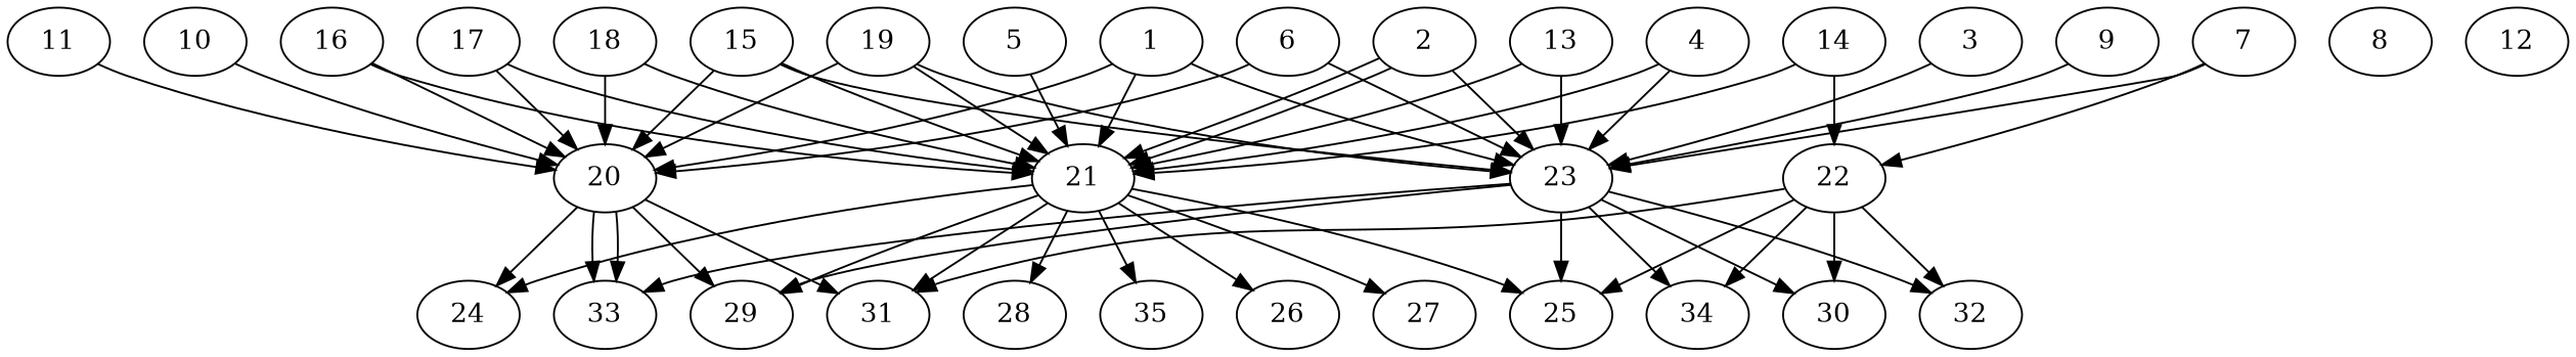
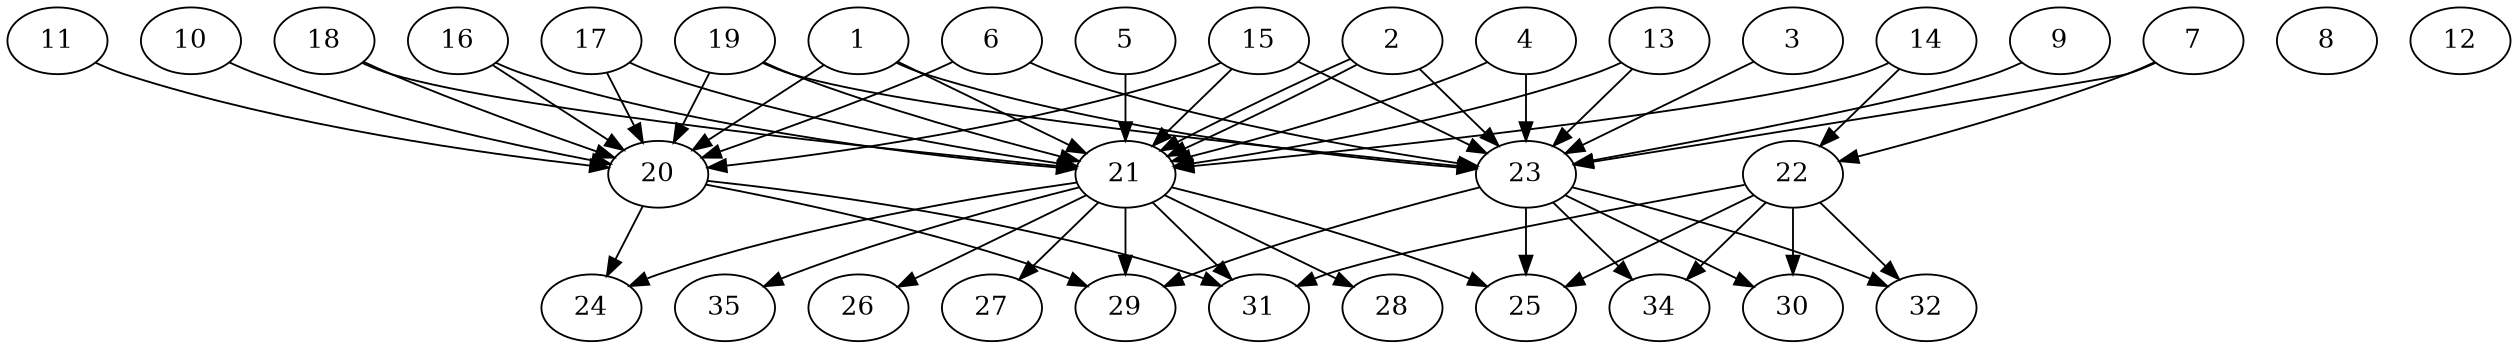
  digraph {
    node [alpha=0.16]
    1 [expect_size=22104345989394108]
    20 [alpha=0.05 expect_size=248897466978882400]
    21 [alpha=0.19 expect_size=13318515379790675968000]
    23 [expect_size=3110203969012498432000]
    24 [alpha=0.07 expect_size=97294649092890165248]
    29 [alpha=0.04 expect_size=261993567491094216704]
    31 [alpha=0.04 expect_size=814849184085063040]
-   33 [expect_size=80881584569772408832]
    25 [alpha=0.18 expect_size=241866833563014397952]
    26 [alpha=0.14 expect_size=170853227277738304]
    27 [alpha=0.13 expect_size=5641995891372783616]
    28 [alpha=0.14 expect_size=115675295886500320]
    35 [alpha=0.04 expect_size=15103310152788424]
    34 [alpha=0.04 expect_size=4395601184291815424000]
    30 [alpha=0.05 expect_size=1997842421455179008]
    32 [alpha=0.10 expect_size=39765428615369656]
    2 [alpha=0.07 expect_size=4685712466527784009728]
    3 [alpha=0.09 expect_size=12723442410492881010688]
    4 [alpha=0.07 expect_size=1960794304544768000000]
    5 [alpha=0.17 expect_size=10694588824798928896]
    6 [alpha=0.19 expect_size=7305204211685115]
    7 [alpha=0.19 expect_size=928489876202823552]
    22 [alpha=0.12 expect_size=116603089654877519872]
    8 [alpha=0.03 expect_size=229113056576650400]
    9 [alpha=0.02 expect_size=33973709863963652]
    10 [alpha=0.05 expect_size=22134623580917312]
    11 [alpha=0.15 expect_size=1699239449403219200]
    12 [alpha=0.18 expect_size=127819535574654144]
    13 [alpha=0.10 expect_size=27707268038876532]
    14 [alpha=0.12 expect_size=4361298270650466]
    15 [alpha=0.08 expect_size=1982752780618231296]
    16 [expect_size=266620509359256928]
    17 [alpha=0.14 expect_size=24463080702627196]
    18 [alpha=0.03 expect_size=73722624182654832]
    19 [alpha=0.19 expect_size=9259060329966606336]
    1 -> 20
    1 -> 21
    1 -> 23
    20 -> 24
    20 -> 29
    20 -> 31
-   20 -> 33
-   20 -> 33
    21 -> 24
    21 -> 29
    21 -> 31
    21 -> 25
    21 -> 26
    21 -> 27
    21 -> 28
    21 -> 35
    23 -> 29
-   23 -> 33
    23 -> 25
    23 -> 34
    23 -> 30
    23 -> 32
    2 -> 21
    2 -> 21
    2 -> 23
    3 -> 23
    4 -> 21
    4 -> 23
    5 -> 21
    6 -> 20
    6 -> 23
    7 -> 23
    7 -> 22
    22 -> 31
    22 -> 25
    22 -> 34
    22 -> 30
    22 -> 32
    9 -> 23
    10 -> 20
    11 -> 20
    13 -> 21
    13 -> 23
    14 -> 21
    14 -> 22
    15 -> 20
    15 -> 21
    15 -> 23
    16 -> 20
    16 -> 21
    17 -> 20
    17 -> 21
    18 -> 20
    18 -> 21
    19 -> 20
    19 -> 21
    19 -> 23
  }
